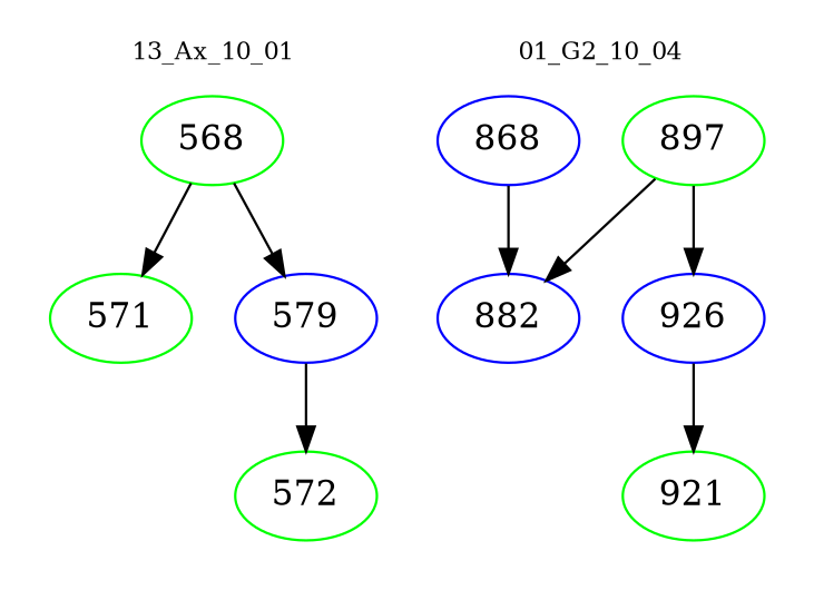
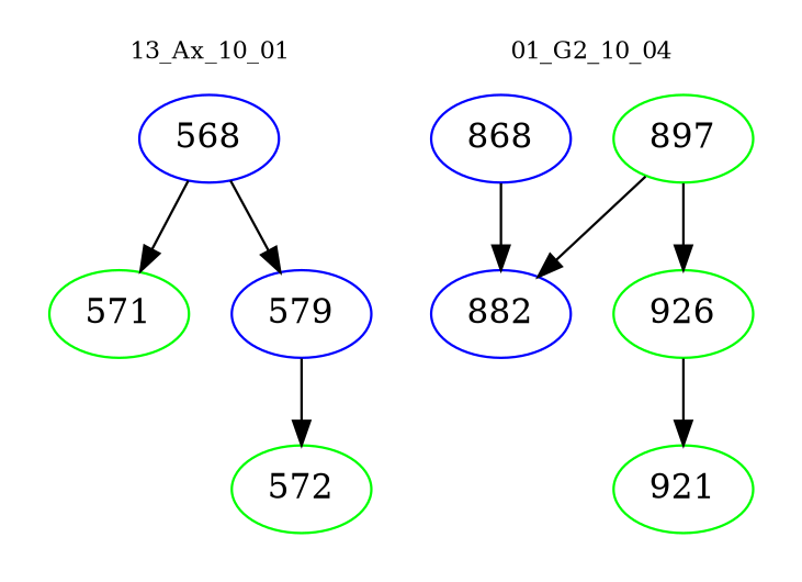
  digraph {
    node [color=blue]
    edge [color=black]
-   n1 [color=green label=568]
+   n1 [label=568]
    n2 [color=green label=571]
    n3 [label=579]
    n4 [color=green label=572]
    n5 [color=green label=897]
    n6 [label=882]
-   n7 [label=926]
+   n7 [color=green label=926]
    n8 [label=868]
    n9 [color=green label=921]
    subgraph cluster_1 {
      color=white
      fontsize=10
      label="13_Ax_10_01"
      n1
      n2
      n3
      n4
    }
    subgraph cluster_2 {
      color=white
      fontsize=10
      label="01_G2_10_04"
      n5
      n6
      n7
      n8
      n9
    }
    n1 -> n2
    n1 -> n3
    n3 -> n4
    n5 -> n6
    n5 -> n7
    n7 -> n9
    n8 -> n6
  }
